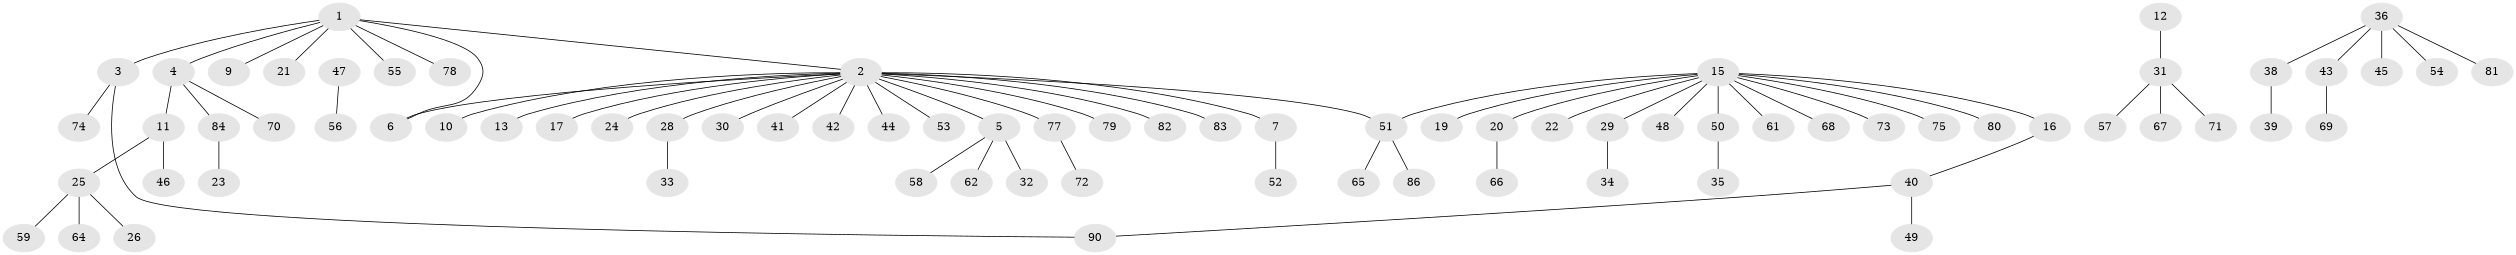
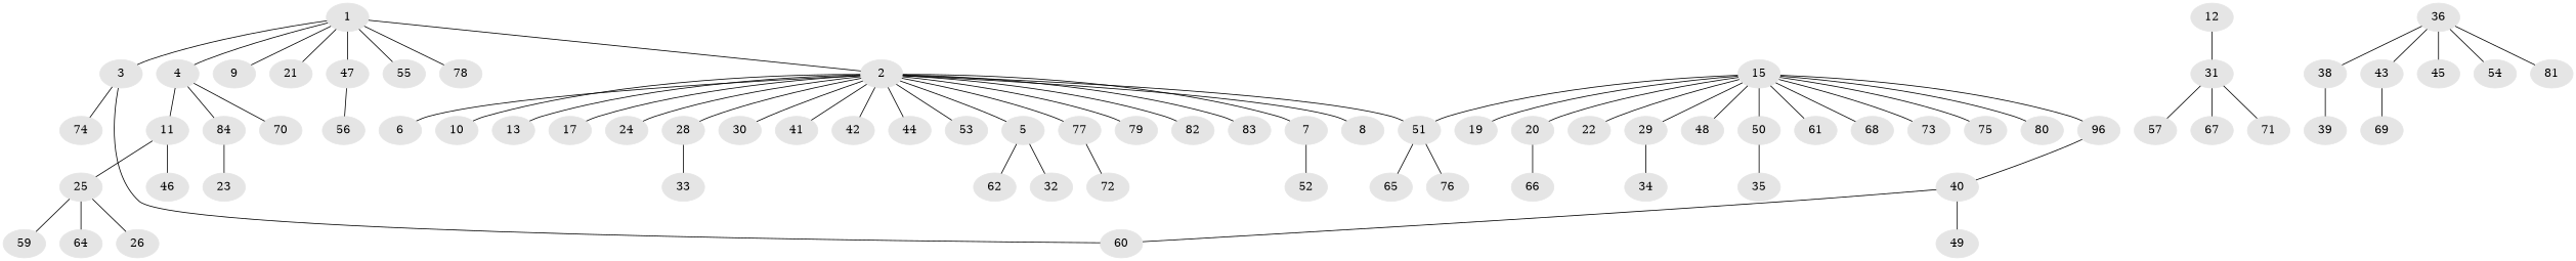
  graph {
    node [color=gray90 style=filled]
    1
    2
    3
    4
    9
    21
    47
    55
    78
    5
    6
    7
+   8
    10
    13
    17
    24
    28
    30
    41
    42
    44
    51
    53
    77
    79
    82
    83
-   60 [label=90]
+   60
    74
    11
    n32 [label=84]
    70
    12
    31
    56
    32
-   58
    62
    52
    33
    36
    38
    43
    45
    54
    81
    65
-   76 [label=86]
+   76
    72
    15
-   16
+   16 [label=96]
    19
    20
    22
    29
    48
    50
    61
    68
    73
    75
    80
    25
    46
    23
    26
    59
    64
    57
    67
    71
    40
    66
    34
    35
    49
    39
    69
    1 -- 2
    1 -- 3
    1 -- 4
    1 -- 9
    1 -- 21
-   1 -- 6
+   1 -- 47
    1 -- 55
    1 -- 78
    2 -- 5
    2 -- 6
    2 -- 7
+   2 -- 8
    2 -- 10
    2 -- 13
    2 -- 17
    2 -- 24
    2 -- 28
    2 -- 30
    2 -- 41
    2 -- 42
    2 -- 44
    2 -- 51
    2 -- 53
    2 -- 77
    2 -- 79
    2 -- 82
    2 -- 83
    3 -- 60
    3 -- 74
    4 -- 11
    4 -- n32
    4 -- 70
    47 -- 56
    5 -- 32
-   5 -- 58
    5 -- 62
    7 -- 52
    28 -- 33
    51 -- 65
    51 -- 76
    77 -- 72
    11 -- 25
    11 -- 46
    n32 -- 23
    12 -- 31
    31 -- 57
    31 -- 67
    31 -- 71
    36 -- 38
    36 -- 43
    36 -- 45
    36 -- 54
    36 -- 81
    38 -- 39
    43 -- 69
    15 -- 51
    15 -- 16
    15 -- 19
    15 -- 20
    15 -- 22
    15 -- 29
    15 -- 48
    15 -- 50
    15 -- 61
    15 -- 68
    15 -- 73
    15 -- 75
    15 -- 80
    16 -- 40
    20 -- 66
    29 -- 34
    50 -- 35
    25 -- 26
    25 -- 59
    25 -- 64
    40 -- 60
    40 -- 49
  }
